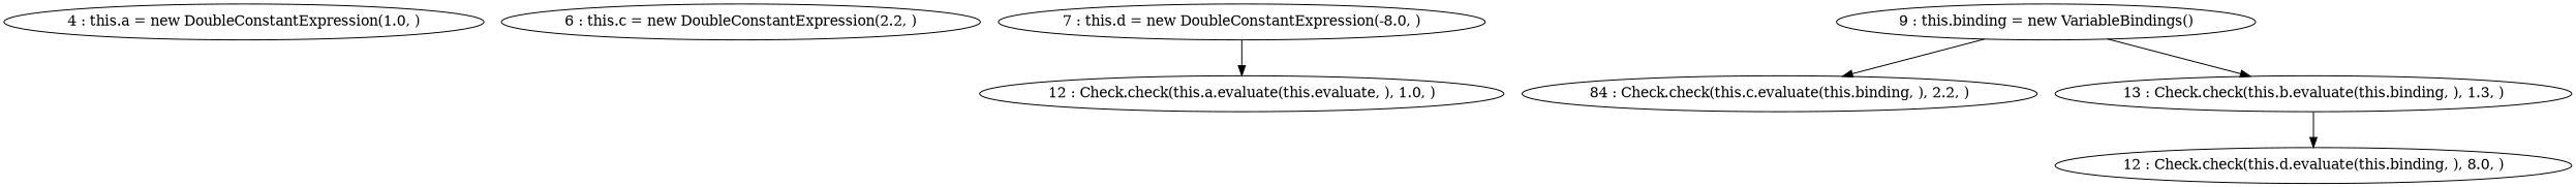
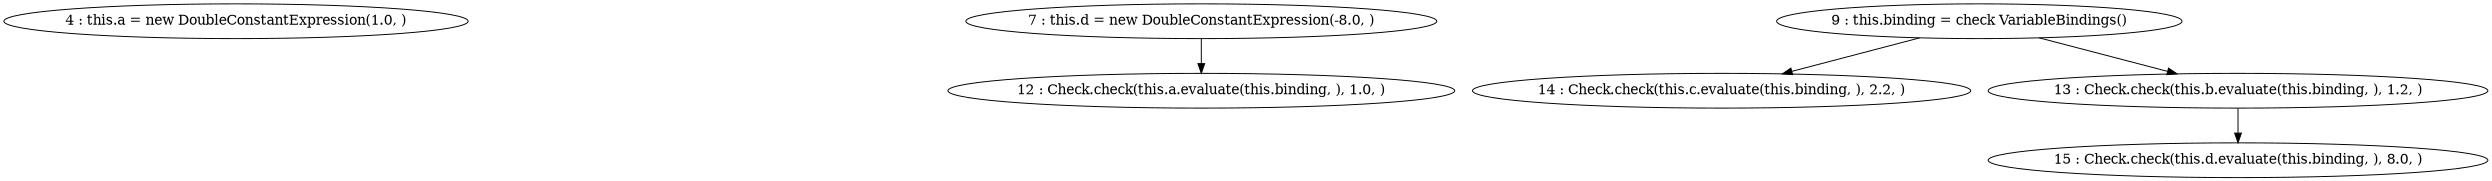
  digraph {
    "4 : this.a = new DoubleConstantExpression(1.0, )"
-   "6 : this.c = new DoubleConstantExpression(2.2, )"
    "7 : this.d = new DoubleConstantExpression(-8.0, )"
-   "12 : Check.check(this.a.evaluate(this.binding, ), 1.0, )" [label="12 : Check.check(this.a.evaluate(this.evaluate, ), 1.0, )"]
-   "9 : this.binding = new VariableBindings()"
-   "14 : Check.check(this.c.evaluate(this.binding, ), 2.2, )" [label="84 : Check.check(this.c.evaluate(this.binding, ), 2.2, )"]
-   "13 : Check.check(this.b.evaluate(this.binding, ), 1.2, )" [label="13 : Check.check(this.b.evaluate(this.binding, ), 1.3, )"]
-   "15 : Check.check(this.d.evaluate(this.binding, ), 8.0, )" [label="12 : Check.check(this.d.evaluate(this.binding, ), 8.0, )"]
+   "12 : Check.check(this.a.evaluate(this.binding, ), 1.0, )"
+   "9 : this.binding = new VariableBindings()" [label="9 : this.binding = check VariableBindings()"]
+   "14 : Check.check(this.c.evaluate(this.binding, ), 2.2, )"
+   "13 : Check.check(this.b.evaluate(this.binding, ), 1.2, )"
+   "15 : Check.check(this.d.evaluate(this.binding, ), 8.0, )"
    "7 : this.d = new DoubleConstantExpression(-8.0, )" -> "12 : Check.check(this.a.evaluate(this.binding, ), 1.0, )"
    "9 : this.binding = new VariableBindings()" -> "14 : Check.check(this.c.evaluate(this.binding, ), 2.2, )"
    "9 : this.binding = new VariableBindings()" -> "13 : Check.check(this.b.evaluate(this.binding, ), 1.2, )"
    "13 : Check.check(this.b.evaluate(this.binding, ), 1.2, )" -> "15 : Check.check(this.d.evaluate(this.binding, ), 8.0, )"
  }
